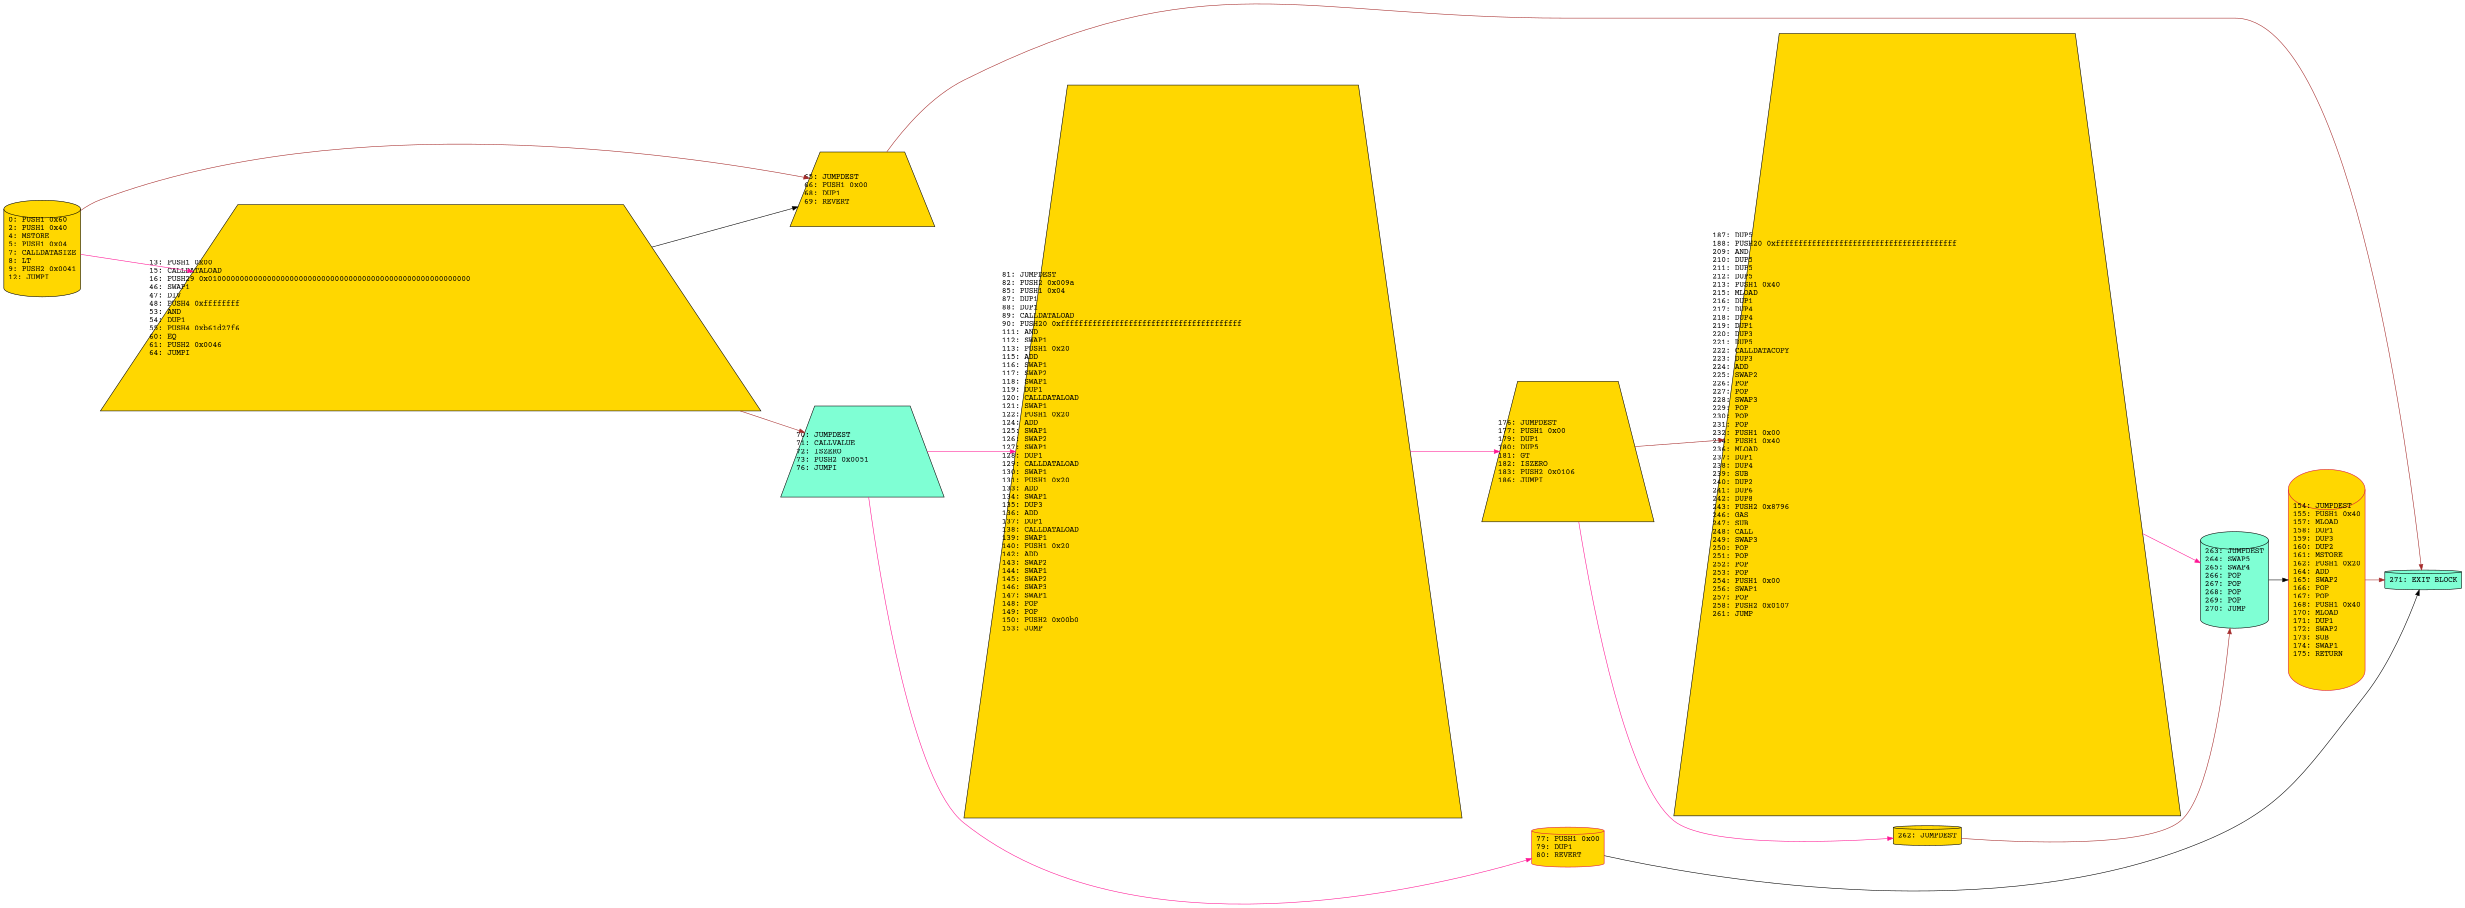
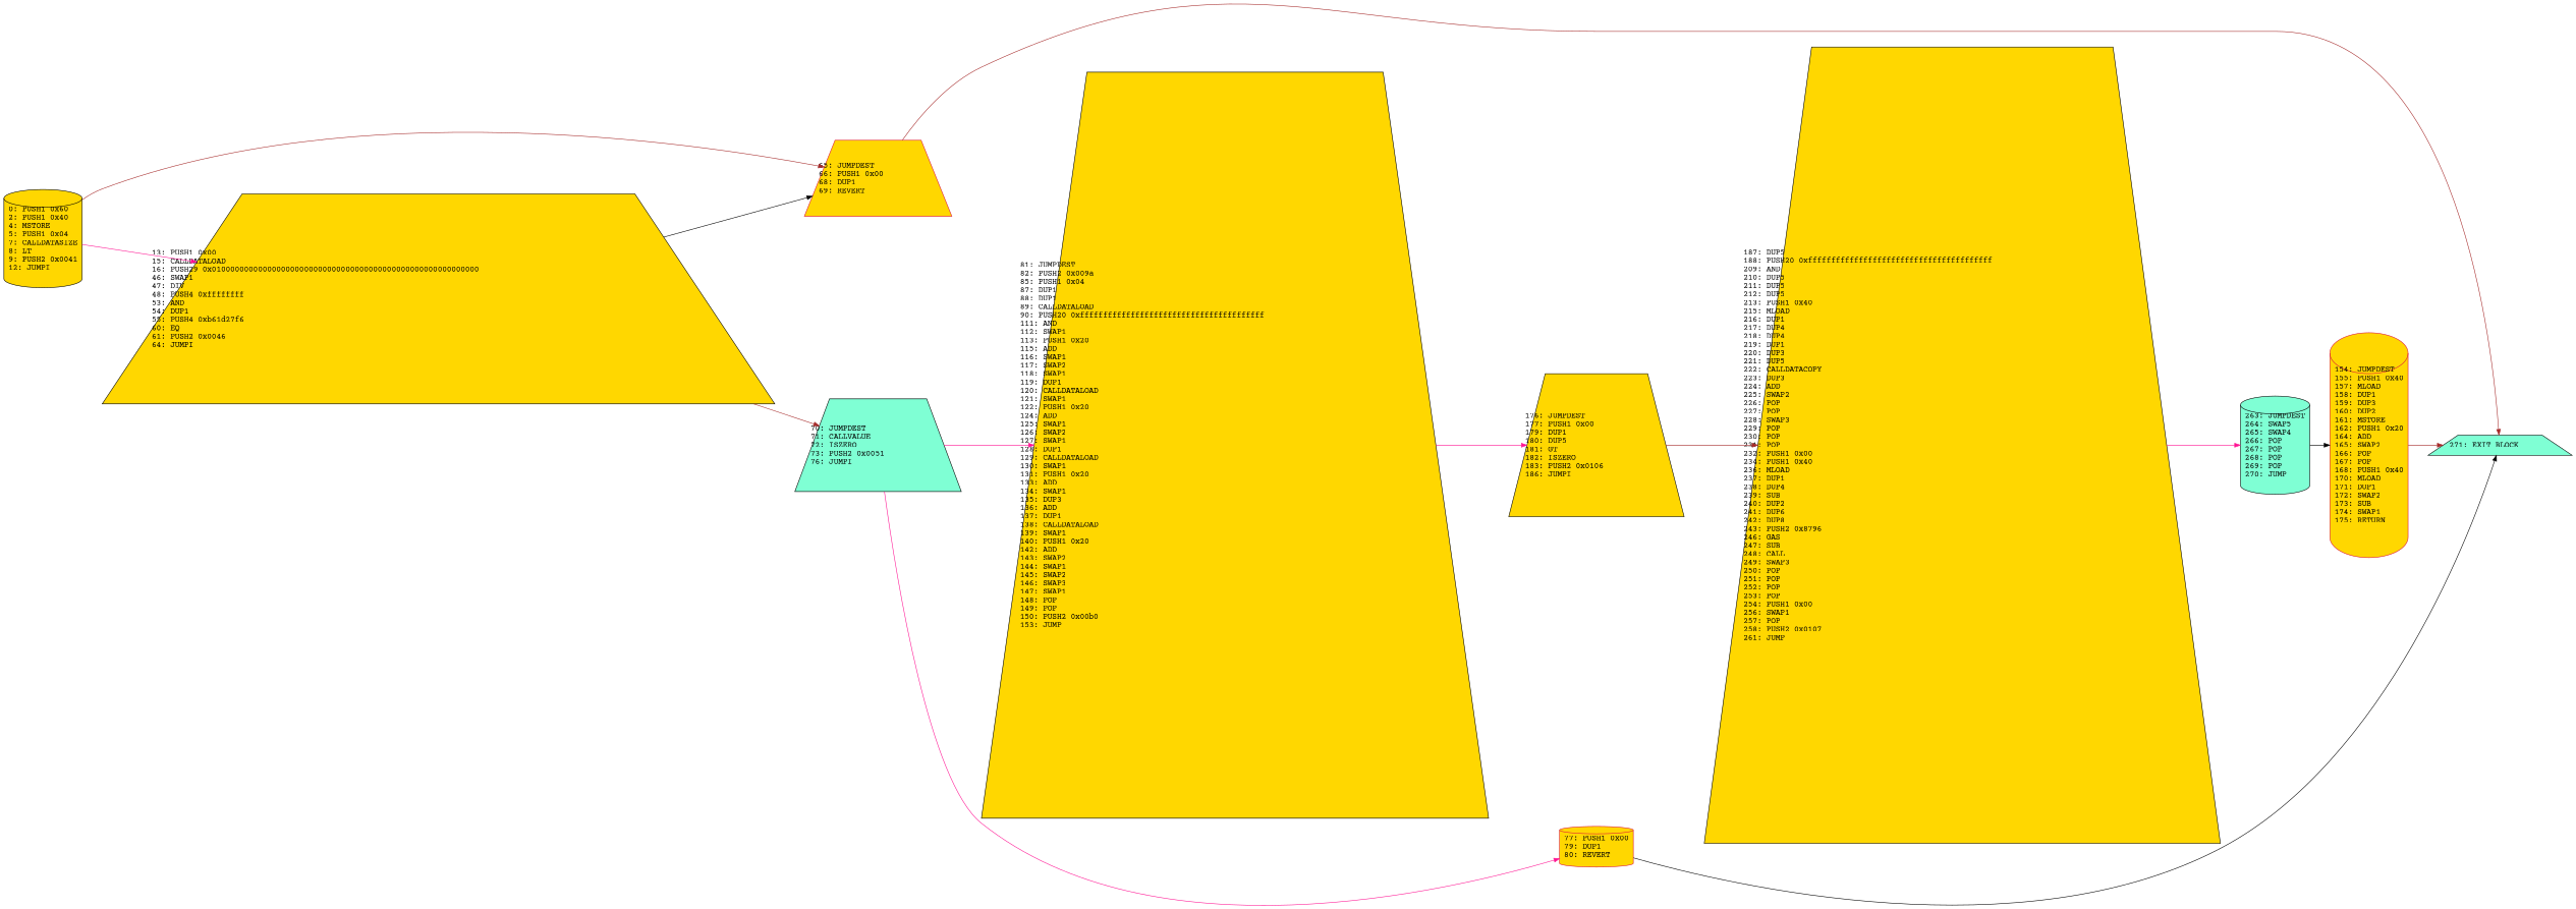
  digraph {
    fontname="Courier Prime"
    rankdir=LR
    node [color=black fillcolor=gold fontcolor=black fontname="Courier Prime" shape=trapezium style=filled]
    edge [color=brown fontname="Courier Prime"]
-   n1 [label="65: JUMPDEST\l66: PUSH1 0x00\l68: DUP1\l69: REVERT\l"]
-   n2 [fillcolor=aquamarine label="271: EXIT BLOCK\l" shape=cylinder]
+   n1 [color=crimson label="65: JUMPDEST\l66: PUSH1 0x00\l68: DUP1\l69: REVERT\l"]
+   n2 [fillcolor=aquamarine label="271: EXIT BLOCK\l"]
    n3 [label="81: JUMPDEST\l82: PUSH2 0x009a\l85: PUSH1 0x04\l87: DUP1\l88: DUP1\l89: CALLDATALOAD\l90: PUSH20 0xffffffffffffffffffffffffffffffffffffffff\l111: AND\l112: SWAP1\l113: PUSH1 0x20\l115: ADD\l116: SWAP1\l117: SWAP2\l118: SWAP1\l119: DUP1\l120: CALLDATALOAD\l121: SWAP1\l122: PUSH1 0x20\l124: ADD\l125: SWAP1\l126: SWAP2\l127: SWAP1\l128: DUP1\l129: CALLDATALOAD\l130: SWAP1\l131: PUSH1 0x20\l133: ADD\l134: SWAP1\l135: DUP3\l136: ADD\l137: DUP1\l138: CALLDATALOAD\l139: SWAP1\l140: PUSH1 0x20\l142: ADD\l143: SWAP2\l144: SWAP1\l145: SWAP2\l146: SWAP3\l147: SWAP1\l148: POP\l149: POP\l150: PUSH2 0x00b0\l153: JUMP\l"]
    n4 [label="176: JUMPDEST\l177: PUSH1 0x00\l179: DUP1\l180: DUP5\l181: GT\l182: ISZERO\l183: PUSH2 0x0106\l186: JUMPI\l"]
    n5 [label="187: DUP5\l188: PUSH20 0xffffffffffffffffffffffffffffffffffffffff\l209: AND\l210: DUP5\l211: DUP5\l212: DUP5\l213: PUSH1 0x40\l215: MLOAD\l216: DUP1\l217: DUP4\l218: DUP4\l219: DUP1\l220: DUP3\l221: DUP5\l222: CALLDATACOPY\l223: DUP3\l224: ADD\l225: SWAP2\l226: POP\l227: POP\l228: SWAP3\l229: POP\l230: POP\l231: POP\l232: PUSH1 0x00\l234: PUSH1 0x40\l236: MLOAD\l237: DUP1\l238: DUP4\l239: SUB\l240: DUP2\l241: DUP6\l242: DUP8\l243: PUSH2 0x8796\l246: GAS\l247: SUB\l248: CALL\l249: SWAP3\l250: POP\l251: POP\l252: POP\l253: POP\l254: PUSH1 0x00\l256: SWAP1\l257: POP\l258: PUSH2 0x0107\l261: JUMP\l"]
-   n6 [label="262: JUMPDEST\l" shape=cylinder]
    n7 [label="0: PUSH1 0x60\l2: PUSH1 0x40\l4: MSTORE\l5: PUSH1 0x04\l7: CALLDATASIZE\l8: LT\l9: PUSH2 0x0041\l12: JUMPI\l" shape=cylinder]
    n8 [label="13: PUSH1 0x00\l15: CALLDATALOAD\l16: PUSH29 0x0100000000000000000000000000000000000000000000000000000000\l46: SWAP1\l47: DIV\l48: PUSH4 0xffffffff\l53: AND\l54: DUP1\l55: PUSH4 0xb61d27f6\l60: EQ\l61: PUSH2 0x0046\l64: JUMPI\l"]
    n9 [fillcolor=aquamarine label="70: JUMPDEST\l71: CALLVALUE\l72: ISZERO\l73: PUSH2 0x0051\l76: JUMPI\l"]
    n10 [fillcolor=aquamarine label="263: JUMPDEST\l264: SWAP5\l265: SWAP4\l266: POP\l267: POP\l268: POP\l269: POP\l270: JUMP\l" shape=cylinder]
    n11 [color=crimson label="154: JUMPDEST\l155: PUSH1 0x40\l157: MLOAD\l158: DUP1\l159: DUP3\l160: DUP2\l161: MSTORE\l162: PUSH1 0x20\l164: ADD\l165: SWAP2\l166: POP\l167: POP\l168: PUSH1 0x40\l170: MLOAD\l171: DUP1\l172: SWAP2\l173: SUB\l174: SWAP1\l175: RETURN\l" shape=cylinder]
    n12 [color=crimson label="77: PUSH1 0x00\l79: DUP1\l80: REVERT\l" shape=cylinder]
    n1 -> n2
    n3 -> n4 [color=deeppink]
    n4 -> n5
-   n4 -> n6 [color=deeppink]
    n5 -> n10 [color=deeppink]
-   n6 -> n10
    n7 -> n1
    n7 -> n8 [color=deeppink]
    n8 -> n1 [color=black]
    n8 -> n9
    n9 -> n3 [color=deeppink]
    n9 -> n12 [color=deeppink]
    n10 -> n11 [color=black]
    n11 -> n2
    n12 -> n2 [color=black]
  }
